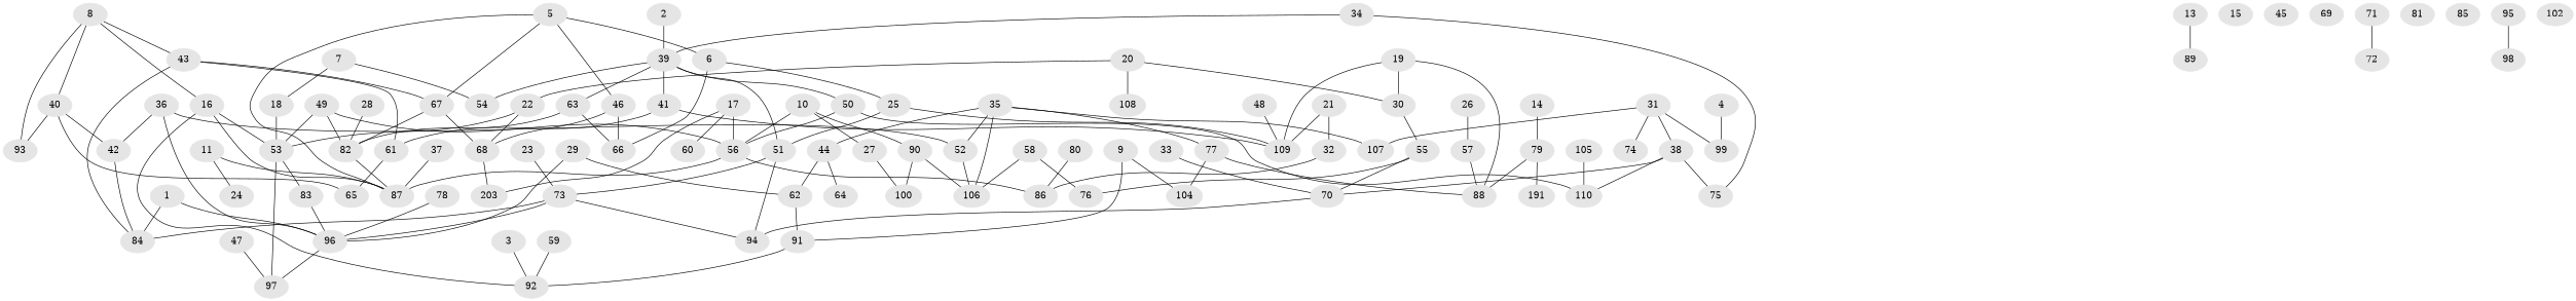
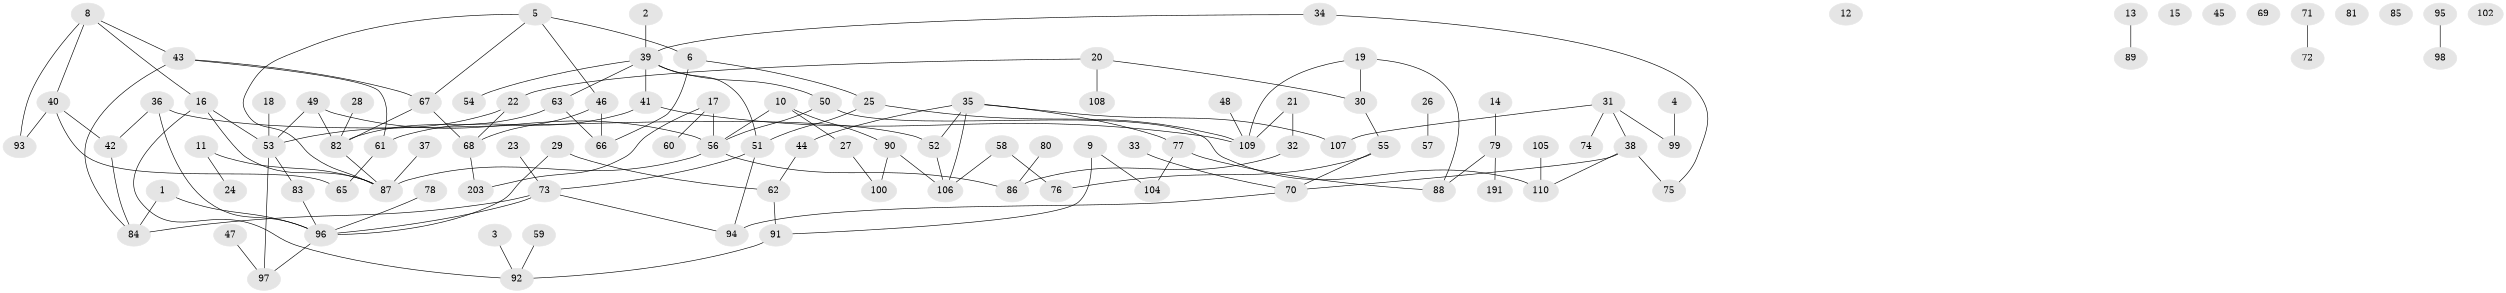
  graph {
    node [color=gray90 style=filled]
    1
    84
    96
    97
    2
    39
    54
    51
    41
    50
    63
    3
    92
    4
    99
    5
    6
    46
    67
    87
    25
    66
    68
    82
    109
-   7
    18
    53
    8
    16
    40
    43
    93
    42
    65
    61
    9
    91
    104
    10
    27
    56
    90
    100
    86
    106
    11
    24
+   12
    13
    89
    14
    79
    88
    n55 [label=191]
    15
    83
    17
    60
    n60 [label=203]
    19
    30
    55
    20
    22
    108
    21
    32
    23
    73
    94
    26
    57
    28
    29
    62
    70
    76
    31
    38
    74
    107
    75
    110
    33
    34
    35
    44
    52
    77
-   64
    36
    37
    45
    47
    48
    49
    58
    59
    69
    71
    72
    78
    80
    81
    85
    95
    98
    102
    105
    1 -- 84
    1 -- 96
    96 -- 97
    2 -- 39
    39 -- 54
    39 -- 51
    39 -- 41
    39 -- 50
    39 -- 63
    51 -- 73
    51 -- 94
    41 -- 109
    41 -- 61
    50 -- 56
    50 -- 110
    63 -- 66
    63 -- 82
    3 -- 92
    4 -- 99
    5 -- 6
    5 -- 46
    5 -- 67
    5 -- 87
    6 -- 25
    6 -- 66
    46 -- 66
    46 -- 68
    67 -- 68
    67 -- 82
    25 -- 51
    25 -- 109
    68 -- n60
    82 -- 87
-   7 -- 54
-   7 -- 18
    18 -- 53
    53 -- 97
    53 -- 83
    8 -- 16
    8 -- 40
    8 -- 43
    8 -- 93
    16 -- 92
    16 -- 87
    16 -- 53
    40 -- 93
    40 -- 42
    40 -- 65
    43 -- 84
    43 -- 67
    43 -- 61
    42 -- 84
    61 -- 65
    9 -- 91
    9 -- 104
    91 -- 92
    10 -- 27
    10 -- 56
    10 -- 90
    27 -- 100
    56 -- 87
    56 -- 86
    90 -- 100
    90 -- 106
    11 -- 87
    11 -- 24
    13 -- 89
    14 -- 79
    79 -- 88
    79 -- n55
    83 -- 96
    17 -- 56
    17 -- 60
    17 -- n60
    19 -- 109
    19 -- 88
    19 -- 30
    30 -- 55
    55 -- 70
    55 -- 76
    20 -- 30
    20 -- 22
    20 -- 108
    22 -- 68
    22 -- 53
    21 -- 109
    21 -- 32
    32 -- 86
    23 -- 73
    73 -- 84
    73 -- 96
    73 -- 94
    26 -- 57
-   57 -- 88
    28 -- 82
    29 -- 96
    29 -- 62
    62 -- 91
    70 -- 94
    31 -- 99
    31 -- 38
    31 -- 74
    31 -- 107
    38 -- 70
    38 -- 75
    38 -- 110
    33 -- 70
    34 -- 39
    34 -- 75
    35 -- 106
    35 -- 107
    35 -- 44
    35 -- 52
    35 -- 77
    44 -- 62
-   44 -- 64
    52 -- 106
    77 -- 104
    77 -- 88
    36 -- 96
    36 -- 42
    36 -- 52
    37 -- 87
    47 -- 97
    48 -- 109
    49 -- 82
    49 -- 53
    49 -- 56
    58 -- 106
    58 -- 76
    59 -- 92
    71 -- 72
    78 -- 96
    80 -- 86
    95 -- 98
    105 -- 110
  }
